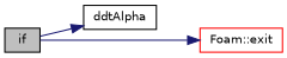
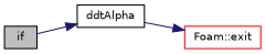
  digraph {
    rankdir=LR
    node [color=black fontname=Helvetica fontsize=10 shape=record]
    edge [color=midnightblue fontname=Helvetica fontsize=10 labelfontname=Helvetica labelfontsize=10 style=solid]
    n1 [fillcolor=grey75 fontcolor=black height=0.2 label=if style=filled width=0.4]
    n2 [height=0.2 label=ddtAlpha width=0.4]
    n3 [color=red height=0.2 label="Foam::exit" width=0.4]
    n1 -> n2
-   n1 -> n3
+   n2 -> n3
  }
